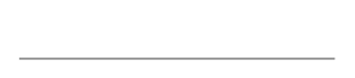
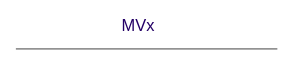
  <mxCell id="0" />
  <mxCell id="1" parent="0" />
  <mxCell id="2" value="" style="endArrow=none;html=1;rounded=0;" edge="1" parent="1"><mxGeometry width="50" height="50" relative="1" as="geometry"><mxPoint x="20" y="65" as="sourcePoint" /><mxPoint x="370" y="65" as="targetPoint" /></mxGeometry></mxCell>
+ <mxCell id="3" value="MVx" style="text;strokeColor=none;align=center;fillColor=none;html=1;verticalAlign=middle;whiteSpace=wrap;rounded=0;fontSize=22;fontColor=#240066;" vertex="1" parent="1"><mxGeometry x="154" y="20" width="60" height="30" as="geometry" /></mxCell>
